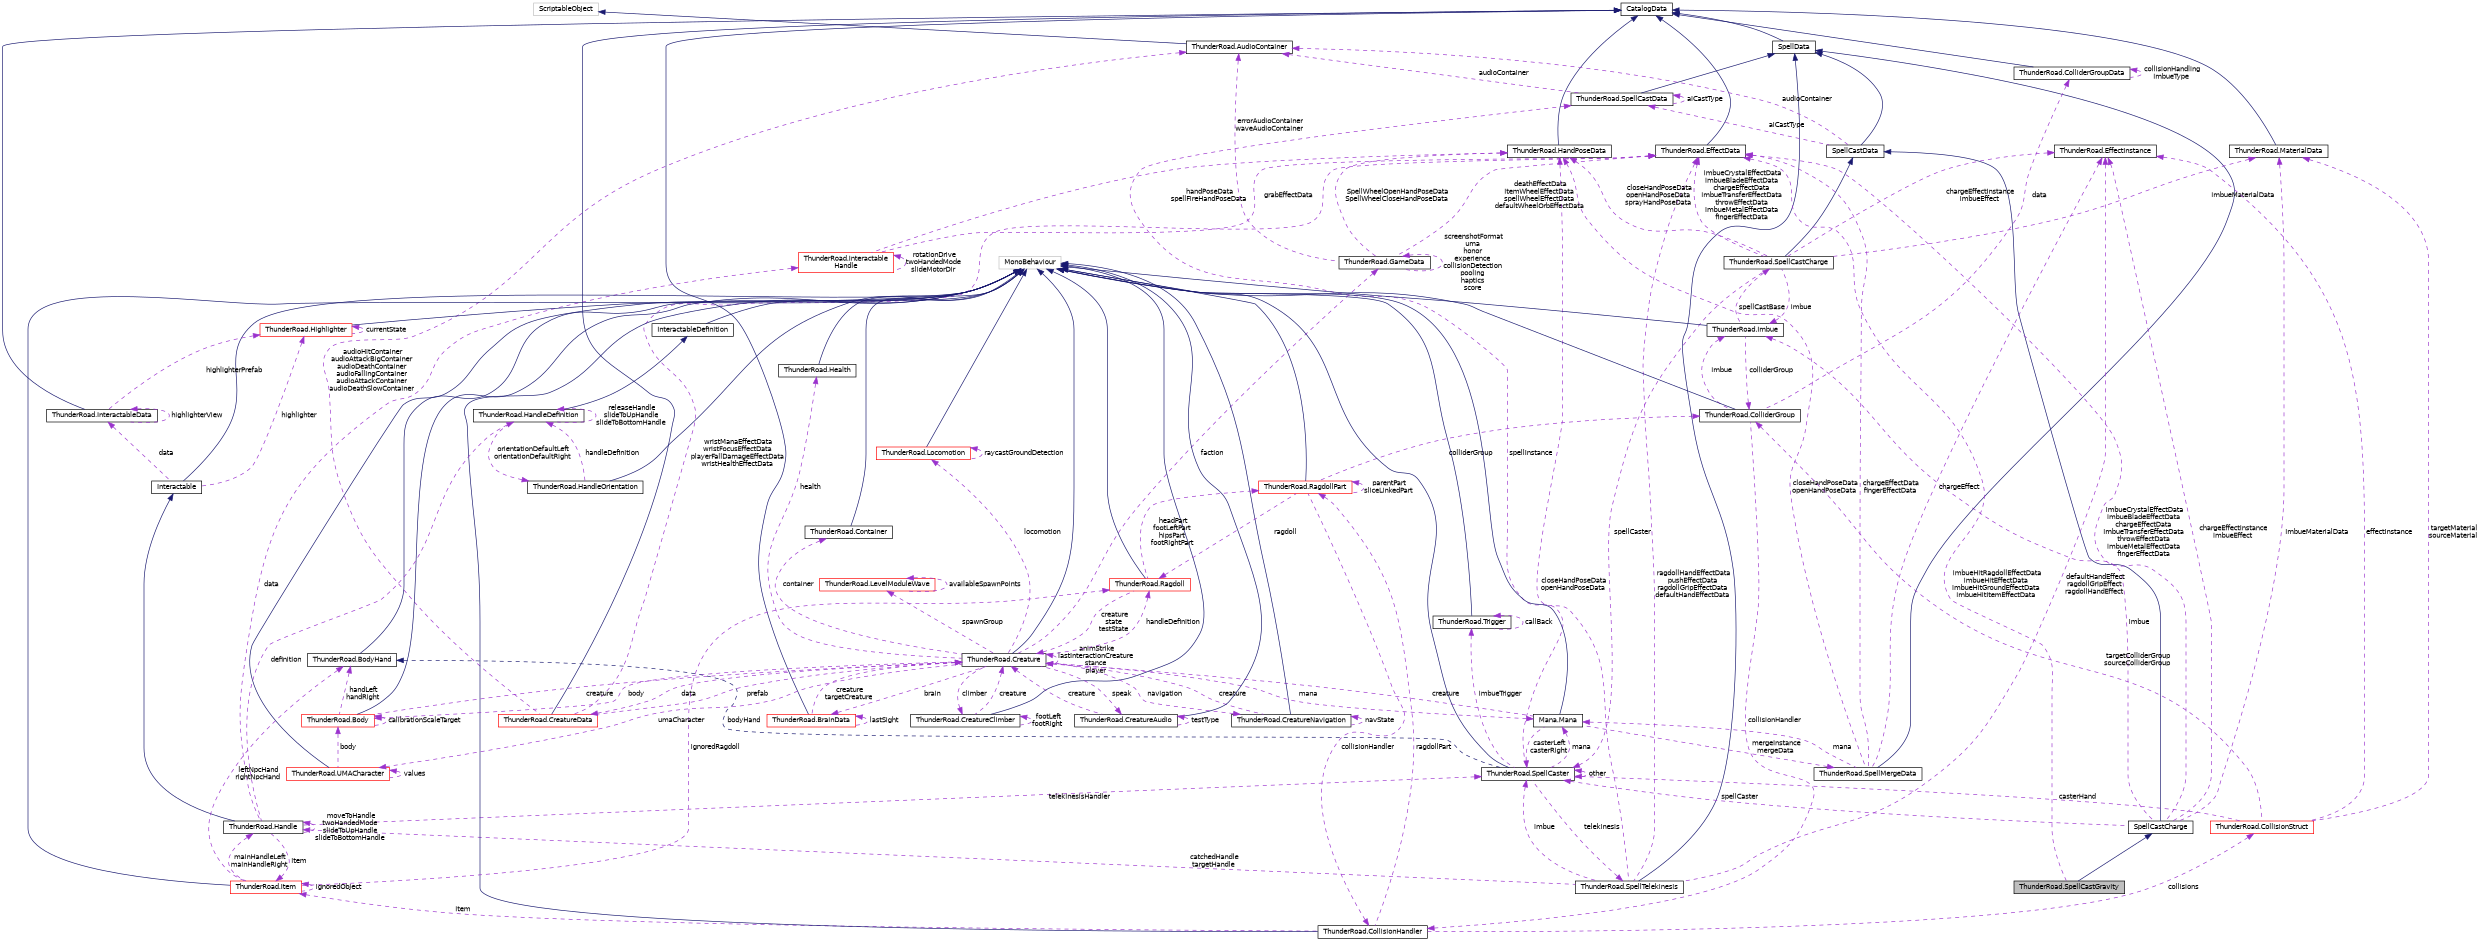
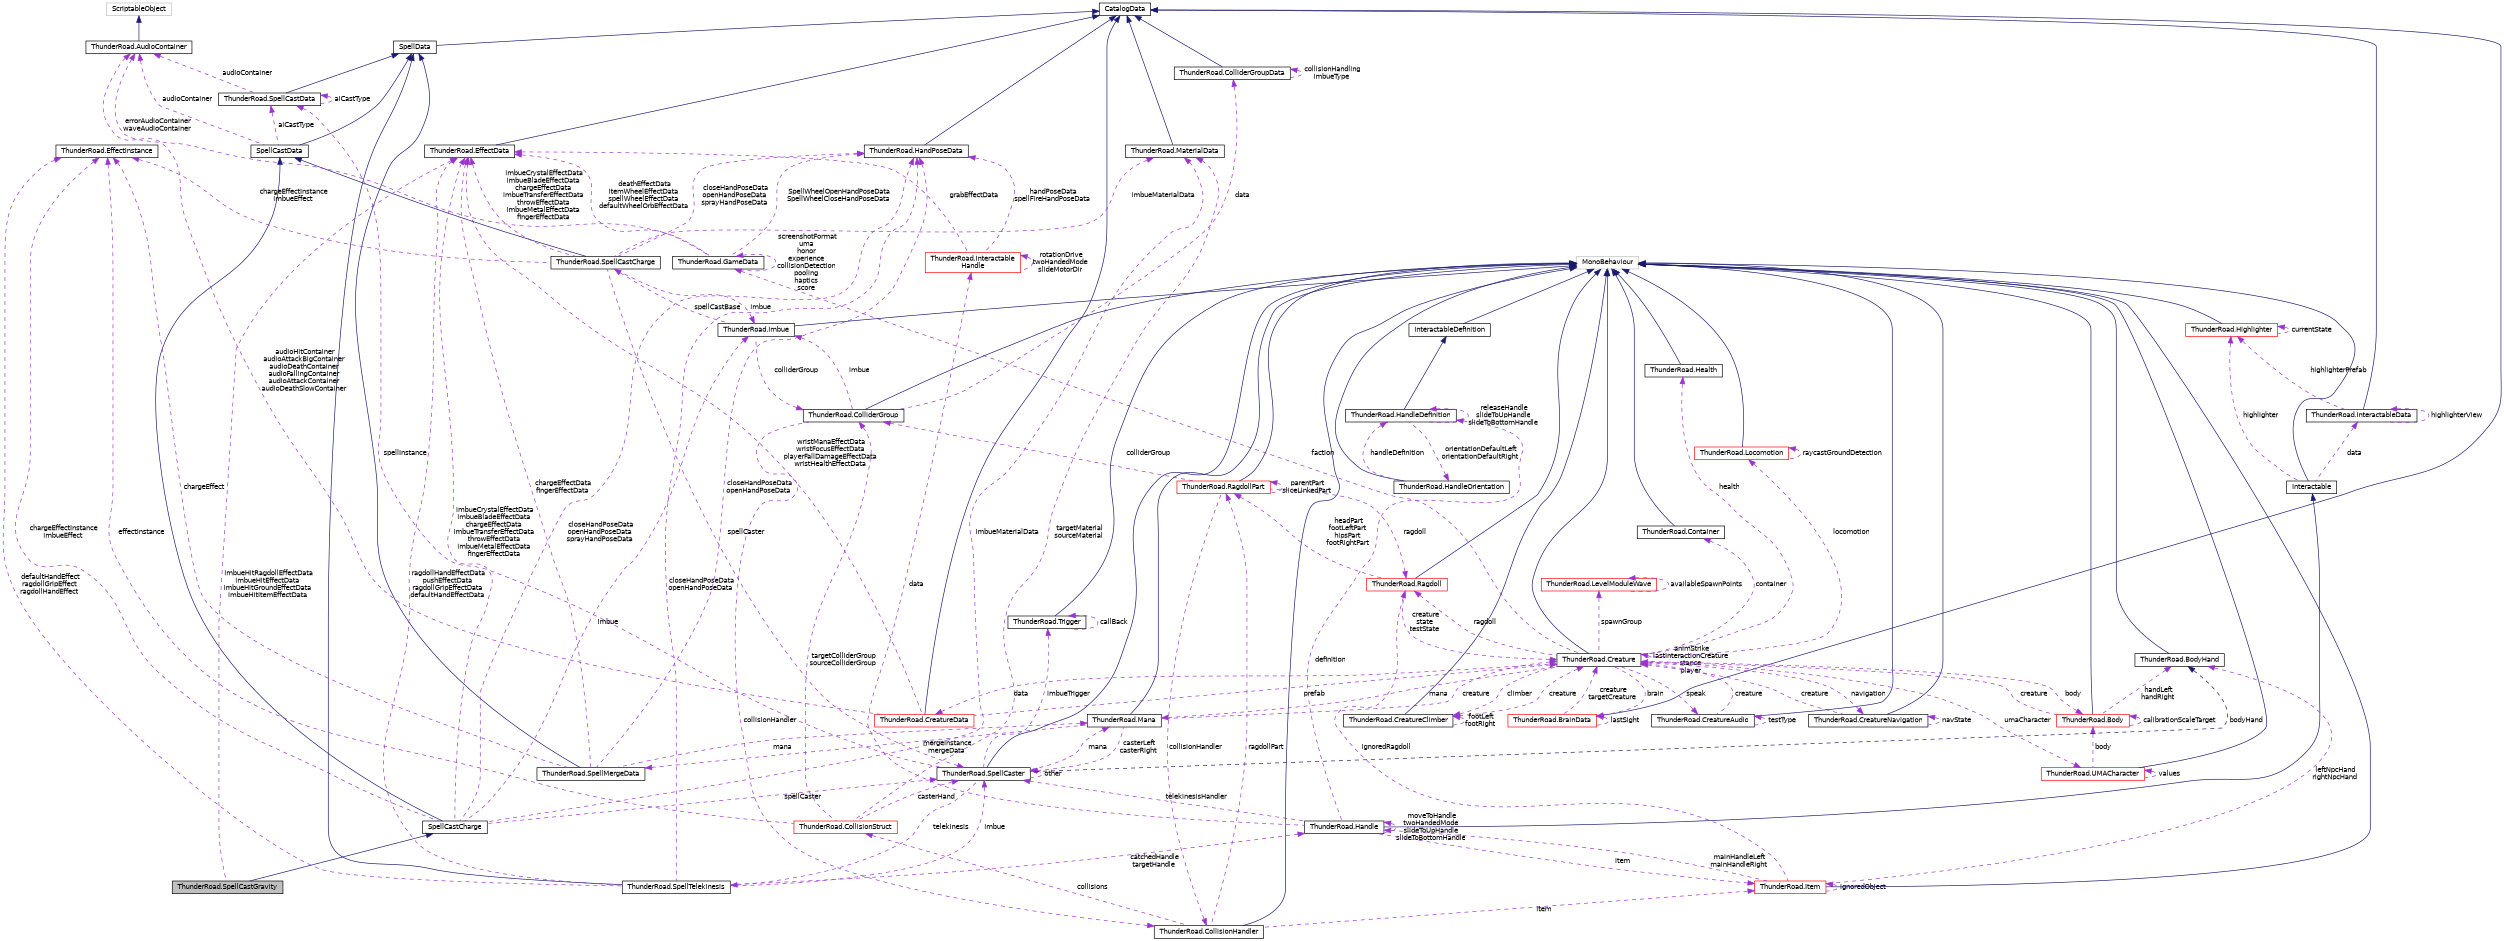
  digraph {
    node [color=black fillcolor=white fontname=Helvetica fontsize=10 shape=record style=filled]
    edge [color=darkorchid3 dir=back fontname=Helvetica fontsize=10 labelfontname=Helvetica labelfontsize=10 style=dashed]
    n1 [fillcolor=grey75 fontcolor=black height=0.2 label="ThunderRoad.SpellCastGravity" width=0.4]
    n2 [height=0.2 label=SpellCastCharge width=0.4]
    n3 [height=0.2 label=SpellCastData width=0.4]
    n4 [height=0.2 label="ThunderRoad.SpellCastCharge" width=0.4]
    n5 [height=0.2 label="ThunderRoad.Imbue" width=0.4]
    n6 [height=0.2 label=SpellData width=0.4]
    n7 [height=0.2 label="ThunderRoad.SpellCastData" width=0.4]
    n8 [height=0.2 label="ThunderRoad.SpellTelekinesis" width=0.4]
    n9 [height=0.2 label="ThunderRoad.SpellMergeData" width=0.4]
    n10 [height=0.2 label="ThunderRoad.SpellCaster" width=0.4]
-   n11 [height=0.2 label="Mana.Mana" width=0.4]
+   n11 [height=0.2 label="ThunderRoad.Mana" width=0.4]
    n12 [height=0.2 label=CatalogData width=0.4]
    n13 [height=0.2 label="ThunderRoad.MaterialData" width=0.4]
    n14 [height=0.2 label="ThunderRoad.EffectData" width=0.4]
    n15 [height=0.2 label="ThunderRoad.HandPoseData" width=0.4]
    n16 [height=0.2 label="ThunderRoad.InteractableData" width=0.4]
    n17 [height=0.2 label="ThunderRoad.ColliderGroupData" width=0.4]
    n18 [color=red height=0.2 label="ThunderRoad.CreatureData" width=0.4]
    n19 [color=red height=0.2 label="ThunderRoad.BrainData" width=0.4]
    n20 [color=red height=0.2 label="ThunderRoad.CollisionStruct" width=0.4]
    n21 [height=0.2 label="ThunderRoad.GameData" width=0.4]
    n22 [color=red height=0.2 label="ThunderRoad.Interactable\lHandle" width=0.4]
    n23 [height=0.2 label=Interactable width=0.4]
    n24 [height=0.2 label="ThunderRoad.ColliderGroup" width=0.4]
    n25 [height=0.2 label="ThunderRoad.Creature" width=0.4]
    n26 [height=0.2 label="ThunderRoad.AudioContainer" width=0.4]
    n27 [color=grey75 height=0.2 label=ScriptableObject width=0.4]
    n28 [height=0.2 label="ThunderRoad.Handle" width=0.4]
    n29 [height=0.2 label="ThunderRoad.CollisionHandler" width=0.4]
    n30 [color=red height=0.2 label="ThunderRoad.Item" width=0.4]
    n31 [color=grey75 height=0.2 label=MonoBehaviour width=0.4]
    n32 [color=red height=0.2 label="ThunderRoad.Highlighter" width=0.4]
    n33 [height=0.2 label=InteractableDefinition width=0.4]
    n34 [height=0.2 label="ThunderRoad.HandleOrientation" width=0.4]
    n35 [color=red height=0.2 label="ThunderRoad.Ragdoll" width=0.4]
    n36 [color=red height=0.2 label="ThunderRoad.RagdollPart" width=0.4]
    n37 [height=0.2 label="ThunderRoad.CreatureClimber" width=0.4]
    n38 [height=0.2 label="ThunderRoad.Health" width=0.4]
    n39 [color=red height=0.2 label="ThunderRoad.Locomotion" width=0.4]
    n40 [color=red height=0.2 label="ThunderRoad.Body" width=0.4]
    n41 [height=0.2 label="ThunderRoad.BodyHand" width=0.4]
    n42 [height=0.2 label="ThunderRoad.CreatureAudio" width=0.4]
    n43 [color=red height=0.2 label="ThunderRoad.UMACharacter" width=0.4]
    n44 [height=0.2 label="ThunderRoad.Container" width=0.4]
    n45 [height=0.2 label="ThunderRoad.CreatureNavigation" width=0.4]
    n46 [height=0.2 label="ThunderRoad.Trigger" width=0.4]
    n47 [height=0.2 label="ThunderRoad.HandleDefinition" width=0.4]
    n48 [height=0.2 label="ThunderRoad.EffectInstance" width=0.4]
    n49 [color=red height=0.2 label="ThunderRoad.LevelModuleWave" width=0.4]
    n2 -> n1 [color=midnightblue style=solid]
    n3 -> n2 [color=midnightblue style=solid]
    n3 -> n4 [color=midnightblue style=solid]
    n4 -> n5 [label=" spellCastBase"]
    n5 -> n2 [label=" imbue"]
    n5 -> n4 [label=" imbue"]
    n5 -> n24 [label=" imbue"]
    n6 -> n3 [color=midnightblue style=solid]
    n6 -> n7 [color=midnightblue style=solid]
    n6 -> n8 [color=midnightblue style=solid]
    n6 -> n9 [color=midnightblue style=solid]
    n7 -> n3 [label=" aiCastType"]
    n7 -> n7 [label=" aiCastType"]
    n7 -> n10 [label=" spellInstance"]
    n8 -> n10 [label=" telekinesis"]
    n9 -> n11 [label=" mergeInstance\nmergeData"]
    n10 -> n2 [label=" spellCaster"]
    n10 -> n4 [label=" spellCaster"]
    n10 -> n8 [label=" imbue"]
    n10 -> n10 [label=" other"]
    n10 -> n11 [label=" casterLeft\ncasterRight"]
    n10 -> n20 [label=" casterHand"]
    n10 -> n28 [label=" telekinesisHandler"]
    n11 -> n9 [label=" mana"]
    n11 -> n10 [label=" mana"]
    n11 -> n25 [label=" mana"]
    n12 -> n6 [color=midnightblue style=solid]
    n12 -> n13 [color=midnightblue style=solid]
    n12 -> n14 [color=midnightblue style=solid]
    n12 -> n15 [color=midnightblue style=solid]
    n12 -> n16 [color=midnightblue style=solid]
    n12 -> n17 [color=midnightblue style=solid]
    n12 -> n18 [color=midnightblue style=solid]
    n12 -> n19 [color=midnightblue style=solid]
    n13 -> n2 [label=" imbueMaterialData"]
    n13 -> n4 [label=" imbueMaterialData"]
    n13 -> n20 [label=" targetMaterial\nsourceMaterial"]
    n14 -> n1 [label=" imbueHitRagdollEffectData\nimbueHitEffectData\nimbueHitGroundEffectData\nimbueHitItemEffectData"]
    n14 -> n2 [label=" imbueCrystalEffectData\nimbueBladeEffectData\nchargeEffectData\nimbueTransferEffectData\nthrowEffectData\nimbueMetalEffectData\nfingerEffectData"]
    n14 -> n4 [label=" imbueCrystalEffectData\nimbueBladeEffectData\nchargeEffectData\nimbueTransferEffectData\nthrowEffectData\nimbueMetalEffectData\nfingerEffectData"]
    n14 -> n8 [label=" ragdollHandEffectData\npushEffectData\nragdollGripEffectData\ndefaultHandEffectData"]
    n14 -> n9 [label=" chargeEffectData\nfingerEffectData"]
    n14 -> n18 [label=" wristManaEffectData\nwristFocusEffectData\nplayerFallDamageEffectData\nwristHealthEffectData"]
    n14 -> n21 [label=" deathEffectData\nitemWheelEffectData\nspellWheelEffectData\ndefaultWheelOrbEffectData"]
    n14 -> n22 [label=" grabEffectData"]
+   n15 -> n2 [label=" closeHandPoseData\nopenHandPoseData\nsprayHandPoseData"]
    n15 -> n4 [label=" closeHandPoseData\nopenHandPoseData\nsprayHandPoseData"]
    n15 -> n8 [label=" closeHandPoseData\nopenHandPoseData"]
    n15 -> n9 [label=" closeHandPoseData\nopenHandPoseData"]
    n15 -> n21 [label=" SpellWheelOpenHandPoseData\nSpellWheelCloseHandPoseData"]
    n15 -> n22 [label=" handPoseData\nspellFireHandPoseData"]
    n16 -> n16 [label=" highlighterView"]
    n16 -> n23 [label=" data"]
    n17 -> n17 [label=" collisionHandling\nimbueType"]
    n17 -> n24 [label=" data"]
    n18 -> n25 [label=" data"]
    n19 -> n19 [label=" lastSight"]
    n19 -> n25 [label=" brain"]
    n20 -> n29 [label=" collisions"]
    n21 -> n21 [label=" screenshotFormat\numa\nhonor\nexperience\ncollisionDetection\npooling\nhaptics\nscore"]
    n21 -> n25 [label=" faction"]
    n22 -> n22 [label=" rotationDrive\ntwoHandedMode\nslideMotorDir"]
    n22 -> n28 [label=" data"]
    n23 -> n28 [color=midnightblue style=solid]
    n24 -> n5 [label=" colliderGroup"]
    n24 -> n20 [label=" targetColliderGroup\nsourceColliderGroup"]
    n24 -> n36 [label=" colliderGroup"]
    n25 -> n11 [label=" creature"]
    n25 -> n18 [label=" prefab"]
    n25 -> n19 [label=" creature\ntargetCreature"]
    n25 -> n25 [label=" animStrike\nlastInteractionCreature\nstance\nplayer"]
    n25 -> n35 [label=" creature\nstate\ntestState"]
    n25 -> n37 [label=" creature"]
    n25 -> n40 [label=" creature"]
    n25 -> n42 [label=" creature"]
    n25 -> n45 [label=" creature"]
    n26 -> n3 [label=" audioContainer"]
    n26 -> n7 [label=" audioContainer"]
    n26 -> n18 [label=" audioHitContainer\naudioAttackBigContainer\naudioDeathContainer\naudioFallingContainer\naudioAttackContainer\naudioDeathSlowContainer"]
    n26 -> n21 [label=" errorAudioContainer\nwaveAudioContainer"]
    n27 -> n26 [color=midnightblue style=solid]
    n28 -> n8 [label=" catchedHandle\ntargetHandle"]
    n28 -> n28 [label=" moveToHandle\ntwoHandedMode\nslideToUpHandle\nslideToBottomHandle"]
    n28 -> n30 [label=" mainHandleLeft\nmainHandleRight"]
    n29 -> n24 [label=" collisionHandler"]
    n29 -> n36 [label=" collisionHandler"]
    n30 -> n28 [label=" item"]
    n30 -> n29 [label=" item"]
    n30 -> n30 [label=" ignoredObject"]
    n31 -> n5 [color=midnightblue style=solid]
    n31 -> n10 [color=midnightblue style=solid]
    n31 -> n11 [color=midnightblue style=solid]
    n31 -> n23 [color=midnightblue style=solid]
    n31 -> n24 [color=midnightblue style=solid]
    n31 -> n25 [color=midnightblue style=solid]
    n31 -> n29 [color=midnightblue style=solid]
    n31 -> n30 [color=midnightblue style=solid]
    n31 -> n32 [color=midnightblue style=solid]
    n31 -> n33 [color=midnightblue style=solid]
    n31 -> n34 [color=midnightblue style=solid]
    n31 -> n35 [color=midnightblue style=solid]
    n31 -> n36 [color=midnightblue style=solid]
    n31 -> n37 [color=midnightblue style=solid]
    n31 -> n38 [color=midnightblue style=solid]
    n31 -> n39 [color=midnightblue style=solid]
    n31 -> n40 [color=midnightblue style=solid]
    n31 -> n41 [color=midnightblue style=solid]
    n31 -> n42 [color=midnightblue style=solid]
    n31 -> n43 [color=midnightblue style=solid]
    n31 -> n44 [color=midnightblue style=solid]
    n31 -> n45 [color=midnightblue style=solid]
    n31 -> n46 [color=midnightblue style=solid]
    n32 -> n16 [label=" highlighterPrefab"]
    n32 -> n23 [label=" highlighter"]
    n32 -> n32 [label=" currentState"]
    n33 -> n47 [color=midnightblue style=solid]
    n34 -> n47 [label=" orientationDefaultLeft\norientationDefaultRight"]
-   n35 -> n25 [label=" handleDefinition"]
+   n35 -> n25 [label=" ragdoll"]
    n35 -> n30 [label=" ignoredRagdoll"]
    n35 -> n36 [label=" ragdoll"]
    n36 -> n29 [label=" ragdollPart"]
    n36 -> n35 [label=" headPart\nfootLeftPart\nhipsPart\nfootRightPart"]
    n36 -> n36 [label=" parentPart\nsliceLinkedPart"]
    n37 -> n25 [label=" climber"]
    n37 -> n37 [label=" footLeft\nfootRight"]
    n38 -> n25 [label=" health"]
    n39 -> n25 [label=" locomotion"]
    n39 -> n39 [label=" raycastGroundDetection"]
    n40 -> n25 [label=" body"]
    n40 -> n40 [label=" calibrationScaleTarget"]
    n40 -> n43 [label=" body"]
    n41 -> n10 [color=midnightblue label=" bodyHand"]
    n41 -> n30 [label=" leftNpcHand\nrightNpcHand"]
    n41 -> n40 [label=" handLeft\nhandRight"]
    n42 -> n25 [label=" speak"]
    n42 -> n42 [label=" testType"]
    n43 -> n25 [label=" umaCharacter"]
    n43 -> n43 [label=" values"]
    n44 -> n25 [label=" container"]
    n45 -> n25 [label=" navigation"]
    n45 -> n45 [label=" navState"]
    n46 -> n10 [label=" imbueTrigger"]
    n46 -> n46 [label=" callBack"]
    n47 -> n28 [label=" definition"]
    n47 -> n34 [label=" handleDefinition"]
    n47 -> n47 [label=" releaseHandle\nslideToUpHandle\nslideToBottomHandle"]
    n48 -> n2 [label=" chargeEffectInstance\nimbueEffect"]
    n48 -> n4 [label=" chargeEffectInstance\nimbueEffect"]
    n48 -> n8 [label=" defaultHandEffect\nragdollGripEffect\nragdollHandEffect"]
    n48 -> n9 [label=" chargeEffect"]
    n48 -> n20 [label=" effectInstance"]
    n49 -> n25 [label=" spawnGroup"]
    n49 -> n49 [label=" availableSpawnPoints"]
  }
